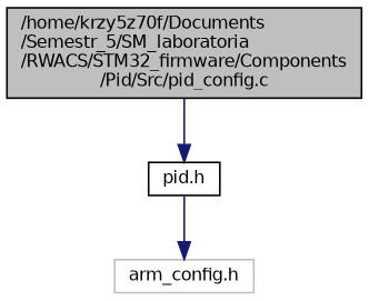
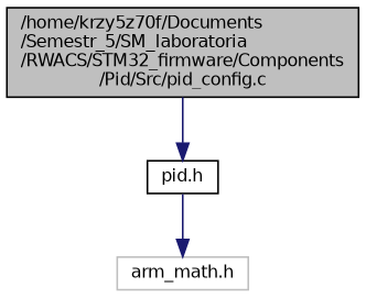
  digraph {
    node [color=black fillcolor=white fontname=Helvetica fontsize=10 shape=record style=filled]
    edge [color=midnightblue fontname=Helvetica fontsize=10 labelfontname=Helvetica labelfontsize=10 style=solid]
    n1 [fillcolor=grey75 fontcolor=black height=0.2 label="/home/krzy5z70f/Documents\l/Semestr_5/SM_laboratoria\l/RWACS/STM32_firmware/Components\l/Pid/Src/pid_config.c" width=0.4]
    n2 [height=0.2 label="pid.h" width=0.4]
-   n3 [color=grey75 height=0.2 label="arm_config.h" width=0.4]
+   n3 [color=grey75 height=0.2 label="arm_math.h" width=0.4]
    n1 -> n2
    n2 -> n3
  }
